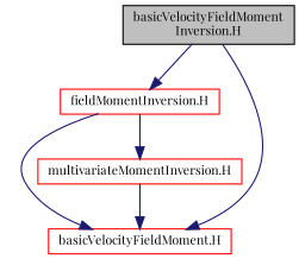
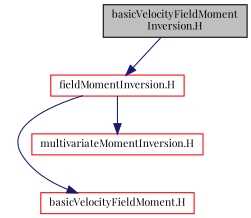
  digraph {
    fontname="Playfair Display"
    node [color=red fontname="Playfair Display" fontsize=10 shape=record]
    edge [color=midnightblue fontname="Playfair Display" fontsize=10 labelfontname=Helvetica labelfontsize=10 style=solid]
    n1 [color=black fillcolor=grey75 fontcolor=black height=0.2 label="basicVelocityFieldMoment\lInversion.H" style=filled width=0.4]
    n2 [height=0.2 label="fieldMomentInversion.H" width=0.4]
    n3 [height=0.2 label="basicVelocityFieldMoment.H" width=0.4]
    n4 [height=0.2 label="multivariateMomentInversion.H" width=0.4]
    n1 -> n2
-   n1 -> n3
    n2 -> n3
    n2 -> n4
-   n4 -> n3
  }
